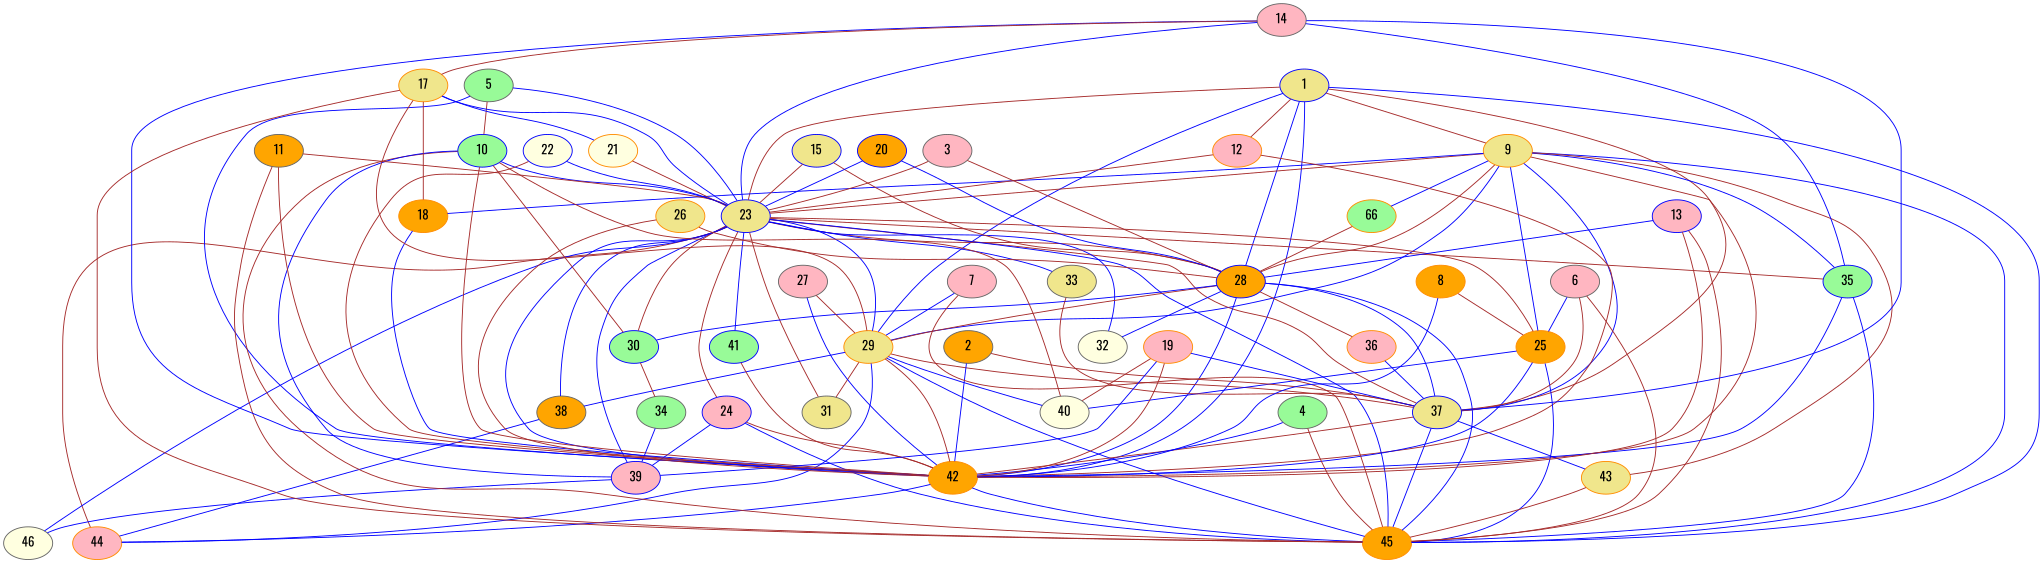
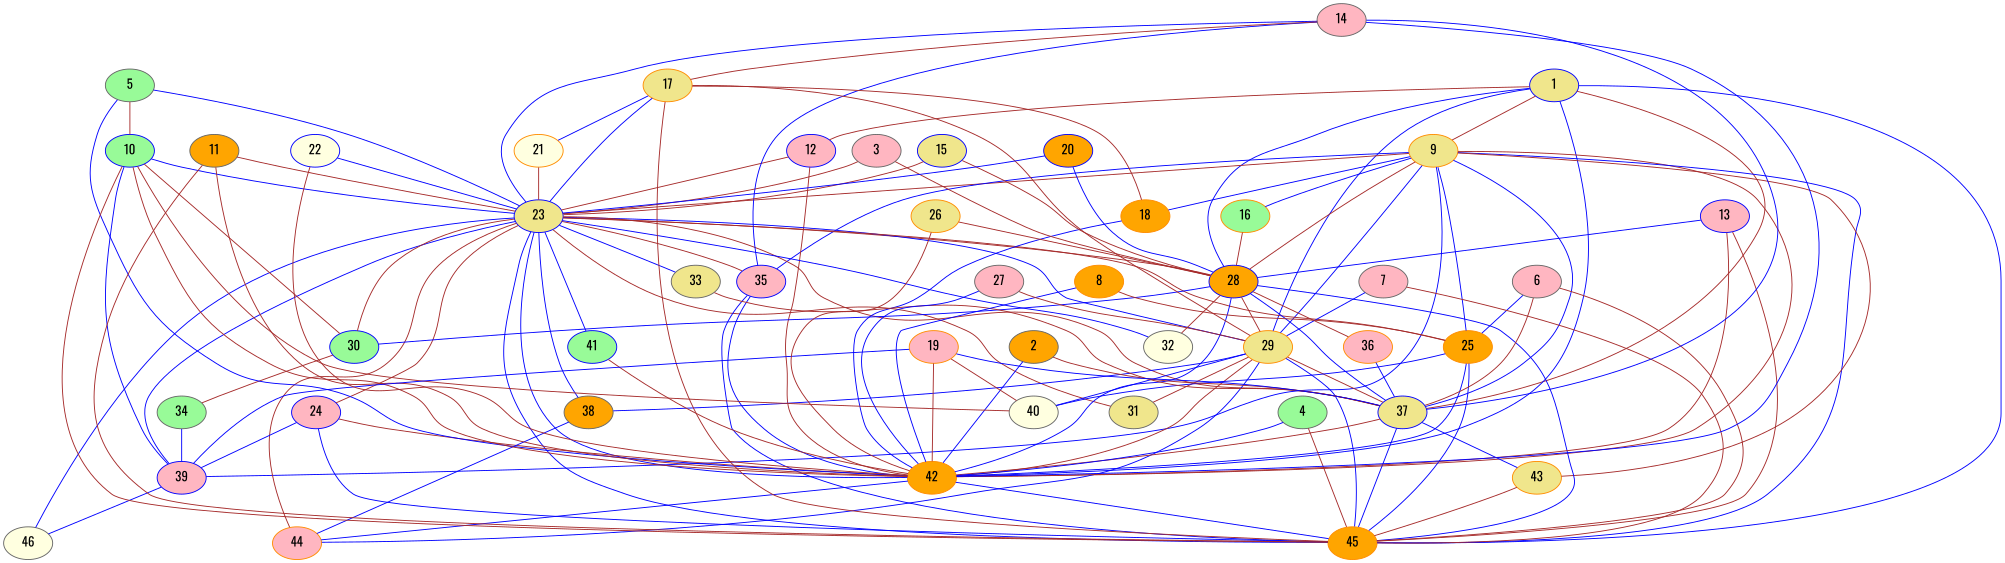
  graph {
    fontname=Oswald
    node [color=darkorange fillcolor=lightpink fontname=Oswald style=filled]
    edge [color=blue fontname=Oswald weight=1.0]
    1 [color=blue fillcolor=khaki]
    9 [fillcolor=khaki]
-   12
+   12 [color=blue]
    23 [color=blue fillcolor=khaki]
    28 [color=blue fillcolor=orange]
    29 [fillcolor=khaki]
    37 [color=blue fillcolor=khaki]
    42 [fillcolor=orange]
    45 [fillcolor=orange]
    25 [fillcolor=orange]
-   16 [fillcolor=palegreen label=66]
+   16 [fillcolor=palegreen]
    18 [fillcolor=orange]
-   35 [color=blue fillcolor=palegreen]
+   35 [color=blue]
    39 [color=blue]
    43 [fillcolor=khaki]
    30 [color=blue fillcolor=palegreen]
    24 [color=blue]
    31 [color=gray40 fillcolor=khaki]
    32 [color=gray40 fillcolor=lightyellow]
    33 [color=gray40 fillcolor=khaki]
    38 [color=gray40 fillcolor=orange]
    41 [color=blue fillcolor=palegreen]
    44
    46 [color=gray40 fillcolor=lightyellow]
    36
    40 [color=gray40 fillcolor=lightyellow]
    2 [color=gray40 fillcolor=orange]
    3 [color=gray40]
    4 [color=gray40 fillcolor=palegreen]
    5 [color=gray40 fillcolor=palegreen]
    10 [color=blue fillcolor=palegreen]
    6 [color=gray40]
    7 [color=gray40]
    8 [fillcolor=orange]
    34 [color=gray40 fillcolor=palegreen]
    11 [color=gray40 fillcolor=orange]
    13 [color=blue]
    14 [color=gray40]
    17 [fillcolor=khaki]
    21 [fillcolor=lightyellow]
    15 [color=blue fillcolor=khaki]
    19
    20 [color=blue fillcolor=orange]
    22 [color=blue fillcolor=lightyellow]
    26 [fillcolor=khaki]
    27 [color=gray40]
    1 -- 9 [color=brown]
    1 -- 12 [color=brown]
-   1 -- 23 [color=brown weight=2.0]
    1 -- 28
    1 -- 29
    1 -- 37 [color=brown]
    1 -- 42 [weight=2.0]
    1 -- 45
    9 -- 23 [color=brown weight=2.0]
    9 -- 28 [color=brown weight=2.0]
    9 -- 29
    9 -- 37
    9 -- 42 [color=brown weight=2.0]
    9 -- 45
    9 -- 25 [weight=2.0]
    9 -- 16
    9 -- 18
    9 -- 35
+   9 -- 39
    9 -- 43 [color=brown]
    12 -- 23 [color=brown]
    12 -- 42 [color=brown]
    23 -- 28 [color=brown weight=3.0]
    23 -- 29 [weight=2.0]
    23 -- 37 [color=brown weight=2.0]
    23 -- 42 [weight=4.0]
    23 -- 45 [weight=2.0]
    23 -- 25 [color=brown]
    23 -- 35 [color=brown]
    23 -- 39
    23 -- 30 [color=brown weight=3.0]
    23 -- 24 [color=brown]
    23 -- 31 [color=brown]
    23 -- 32
    23 -- 33
    23 -- 38
    23 -- 41 [weight=2.0]
    23 -- 44 [color=brown weight=2.0]
    23 -- 46 [weight=3.0]
    28 -- 29 [color=brown]
    28 -- 37
    28 -- 42 [weight=2.0]
    28 -- 45
    28 -- 30
-   28 -- 32
+   28 -- 32 [color=brown]
    28 -- 36 [color=brown]
    29 -- 37 [color=brown weight=2.0]
    29 -- 42 [color=brown weight=2.0]
    29 -- 45
    29 -- 31 [color=brown]
    29 -- 38
    29 -- 44
    29 -- 40
    37 -- 42 [color=brown weight=2.0]
    37 -- 45
    37 -- 43
    42 -- 45 [weight=2.0]
    42 -- 44
    25 -- 42
    25 -- 45 [weight=2.0]
    25 -- 40
    16 -- 28 [color=brown]
    18 -- 42
    35 -- 42
    35 -- 45
    39 -- 46
    43 -- 45 [color=brown]
    30 -- 34 [color=brown]
    24 -- 42 [color=brown]
    24 -- 45
    24 -- 39
    33 -- 37 [color=brown]
    38 -- 44
    41 -- 42 [color=brown weight=2.0]
    36 -- 37
    2 -- 37 [color=brown]
    2 -- 42
    3 -- 23 [color=brown]
    3 -- 28 [color=brown]
    4 -- 42
    4 -- 45 [color=brown]
    5 -- 23
    5 -- 42
    5 -- 10 [color=brown]
    10 -- 23
    10 -- 42 [color=brown]
    10 -- 45 [color=brown]
    10 -- 39
    10 -- 30 [color=brown]
    10 -- 40 [color=brown]
    6 -- 37 [color=brown]
    6 -- 45 [color=brown]
    6 -- 25
    7 -- 29
    7 -- 45 [color=brown]
    8 -- 42
    8 -- 25 [color=brown]
    34 -- 39
    11 -- 23 [color=brown weight=2.0]
    11 -- 42 [color=brown]
    11 -- 45 [color=brown]
    13 -- 28 [weight=2.0]
    13 -- 42 [color=brown]
    13 -- 45 [color=brown]
    14 -- 23
    14 -- 37 [weight=2.0]
    14 -- 42
    14 -- 35
    14 -- 17 [color=brown]
    17 -- 23
    17 -- 29 [color=brown]
    17 -- 45 [color=brown]
    17 -- 18 [color=brown]
    17 -- 21
    21 -- 23 [color=brown]
    15 -- 23 [color=brown]
    15 -- 28 [color=brown]
    19 -- 37
    19 -- 42 [color=brown]
    19 -- 39
    19 -- 40 [color=brown]
    20 -- 23
    20 -- 28
    22 -- 23
    22 -- 42 [color=brown]
    26 -- 28 [color=brown]
    26 -- 42 [color=brown]
    27 -- 29 [color=brown]
    27 -- 42
  }
